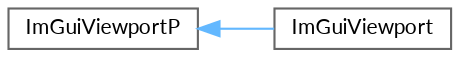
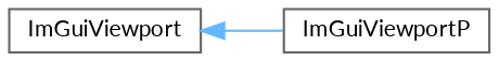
  digraph {
    rankdir=LR
    fontname=Lato
    node [color=grey40 fillcolor=white fontname=Lato fontsize=10 shape=box style=filled]
    n1 [height=0.2 label=ImGuiViewport width=0.4]
    n2 [height=0.2 label=ImGuiViewportP width=0.4]
-   n2 -> n1 [color=steelblue1 dir=back fontname=Lato fontsize=10 labelfontname=Helvetica labelfontsize=10 style=solid]
+   n1 -> n2 [color=steelblue1 dir=back fontname=Lato fontsize=10 labelfontname=Helvetica labelfontsize=10 style=solid]
  }
